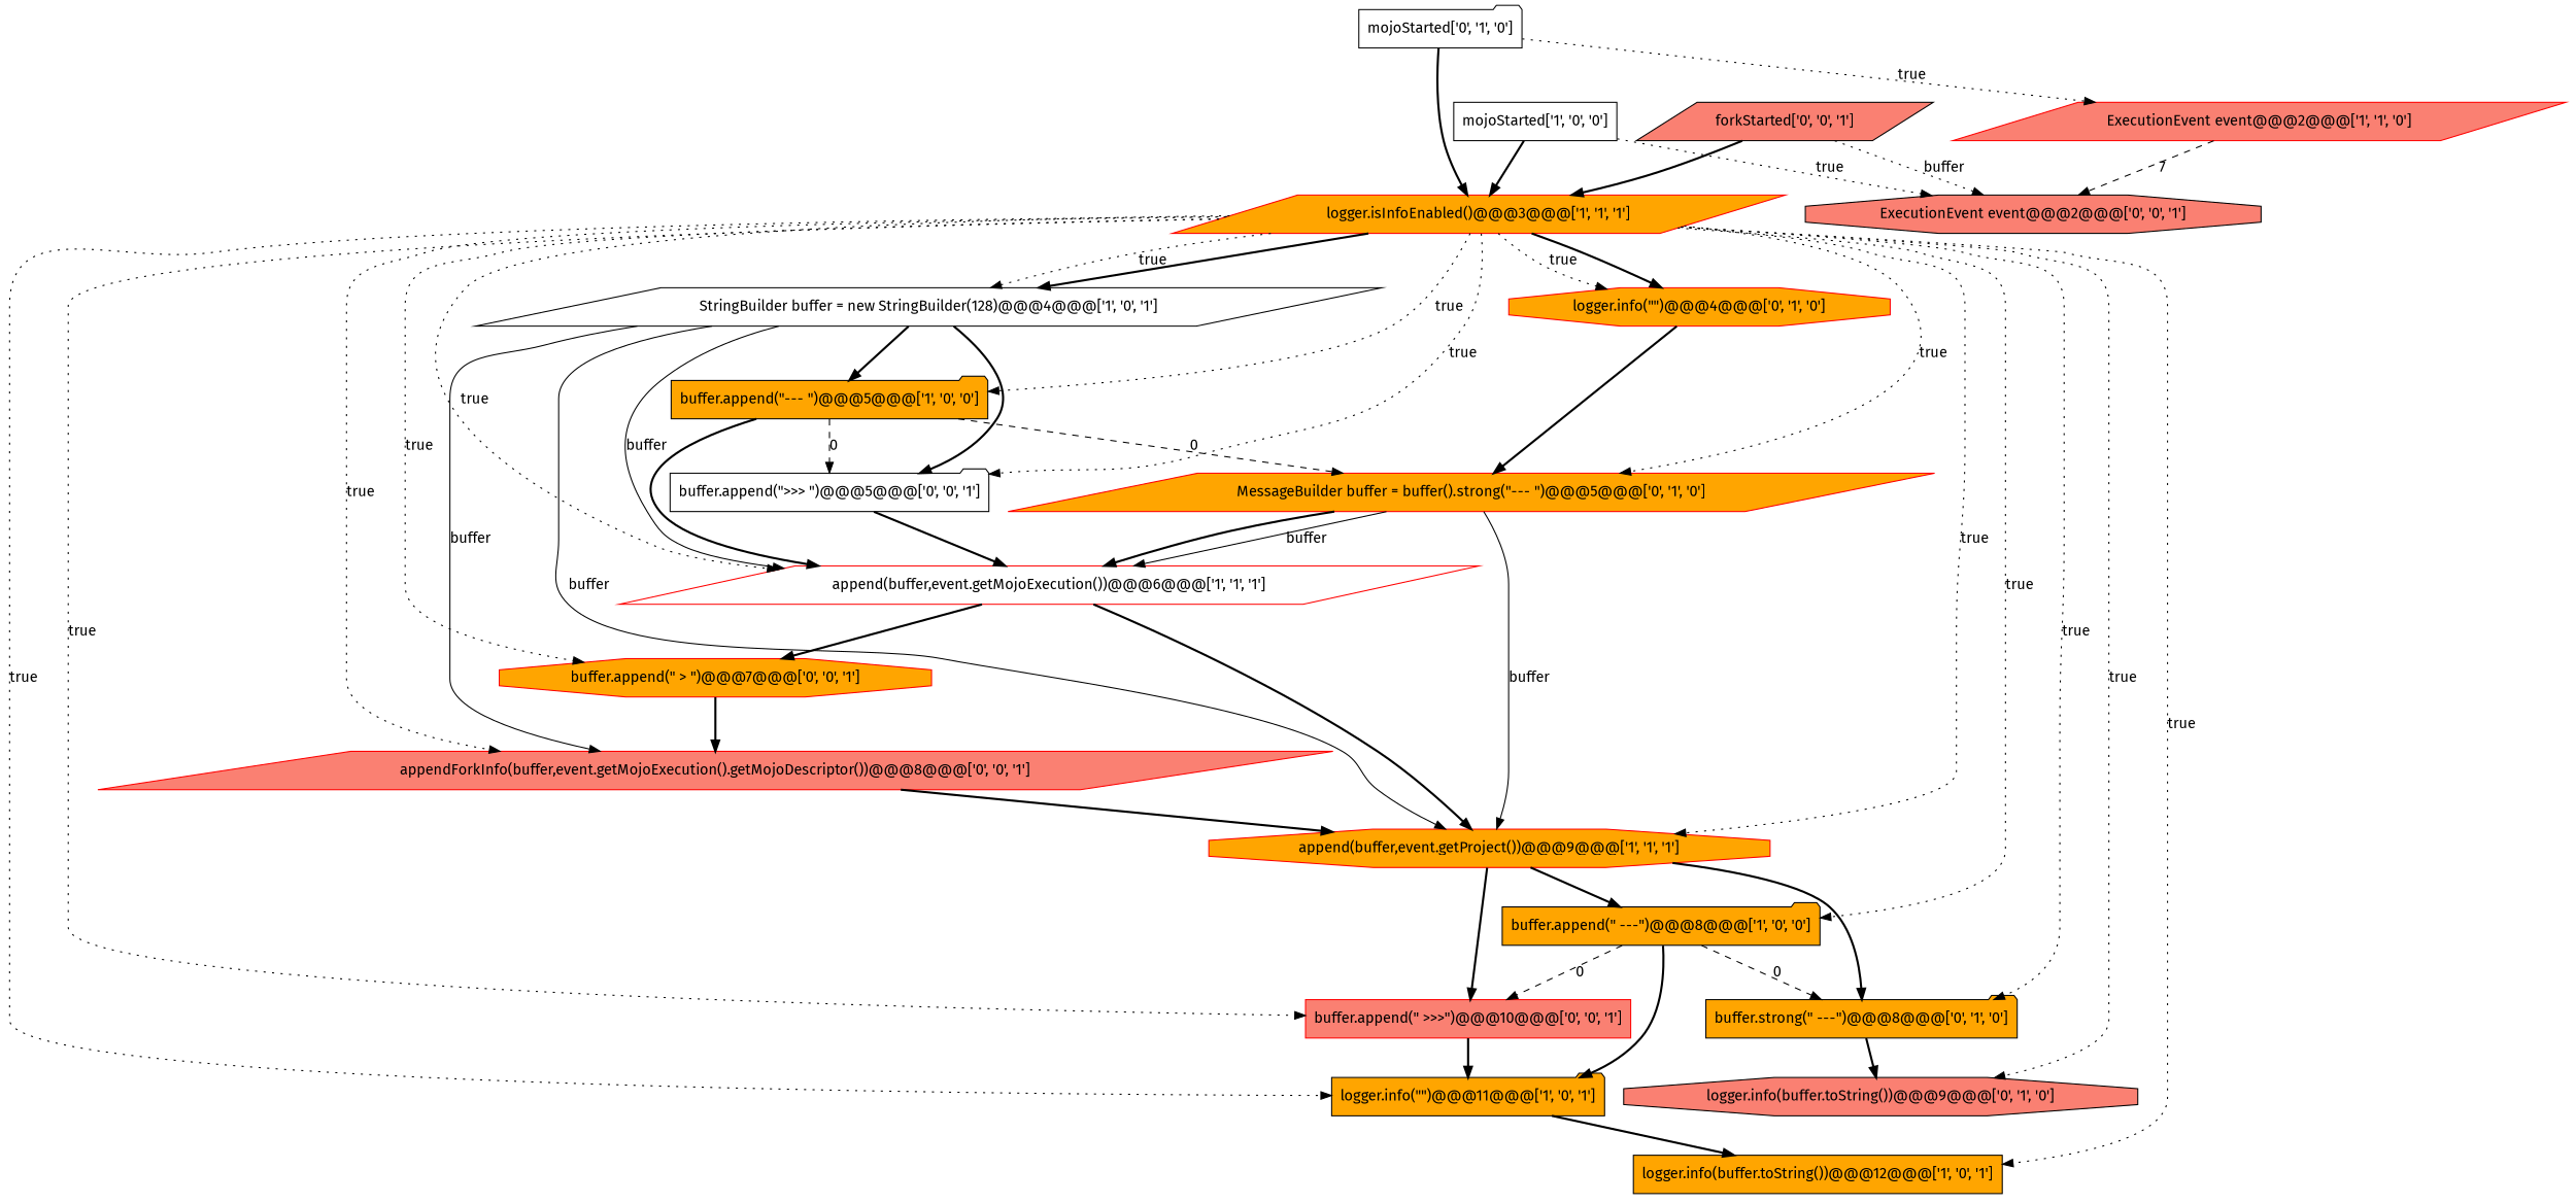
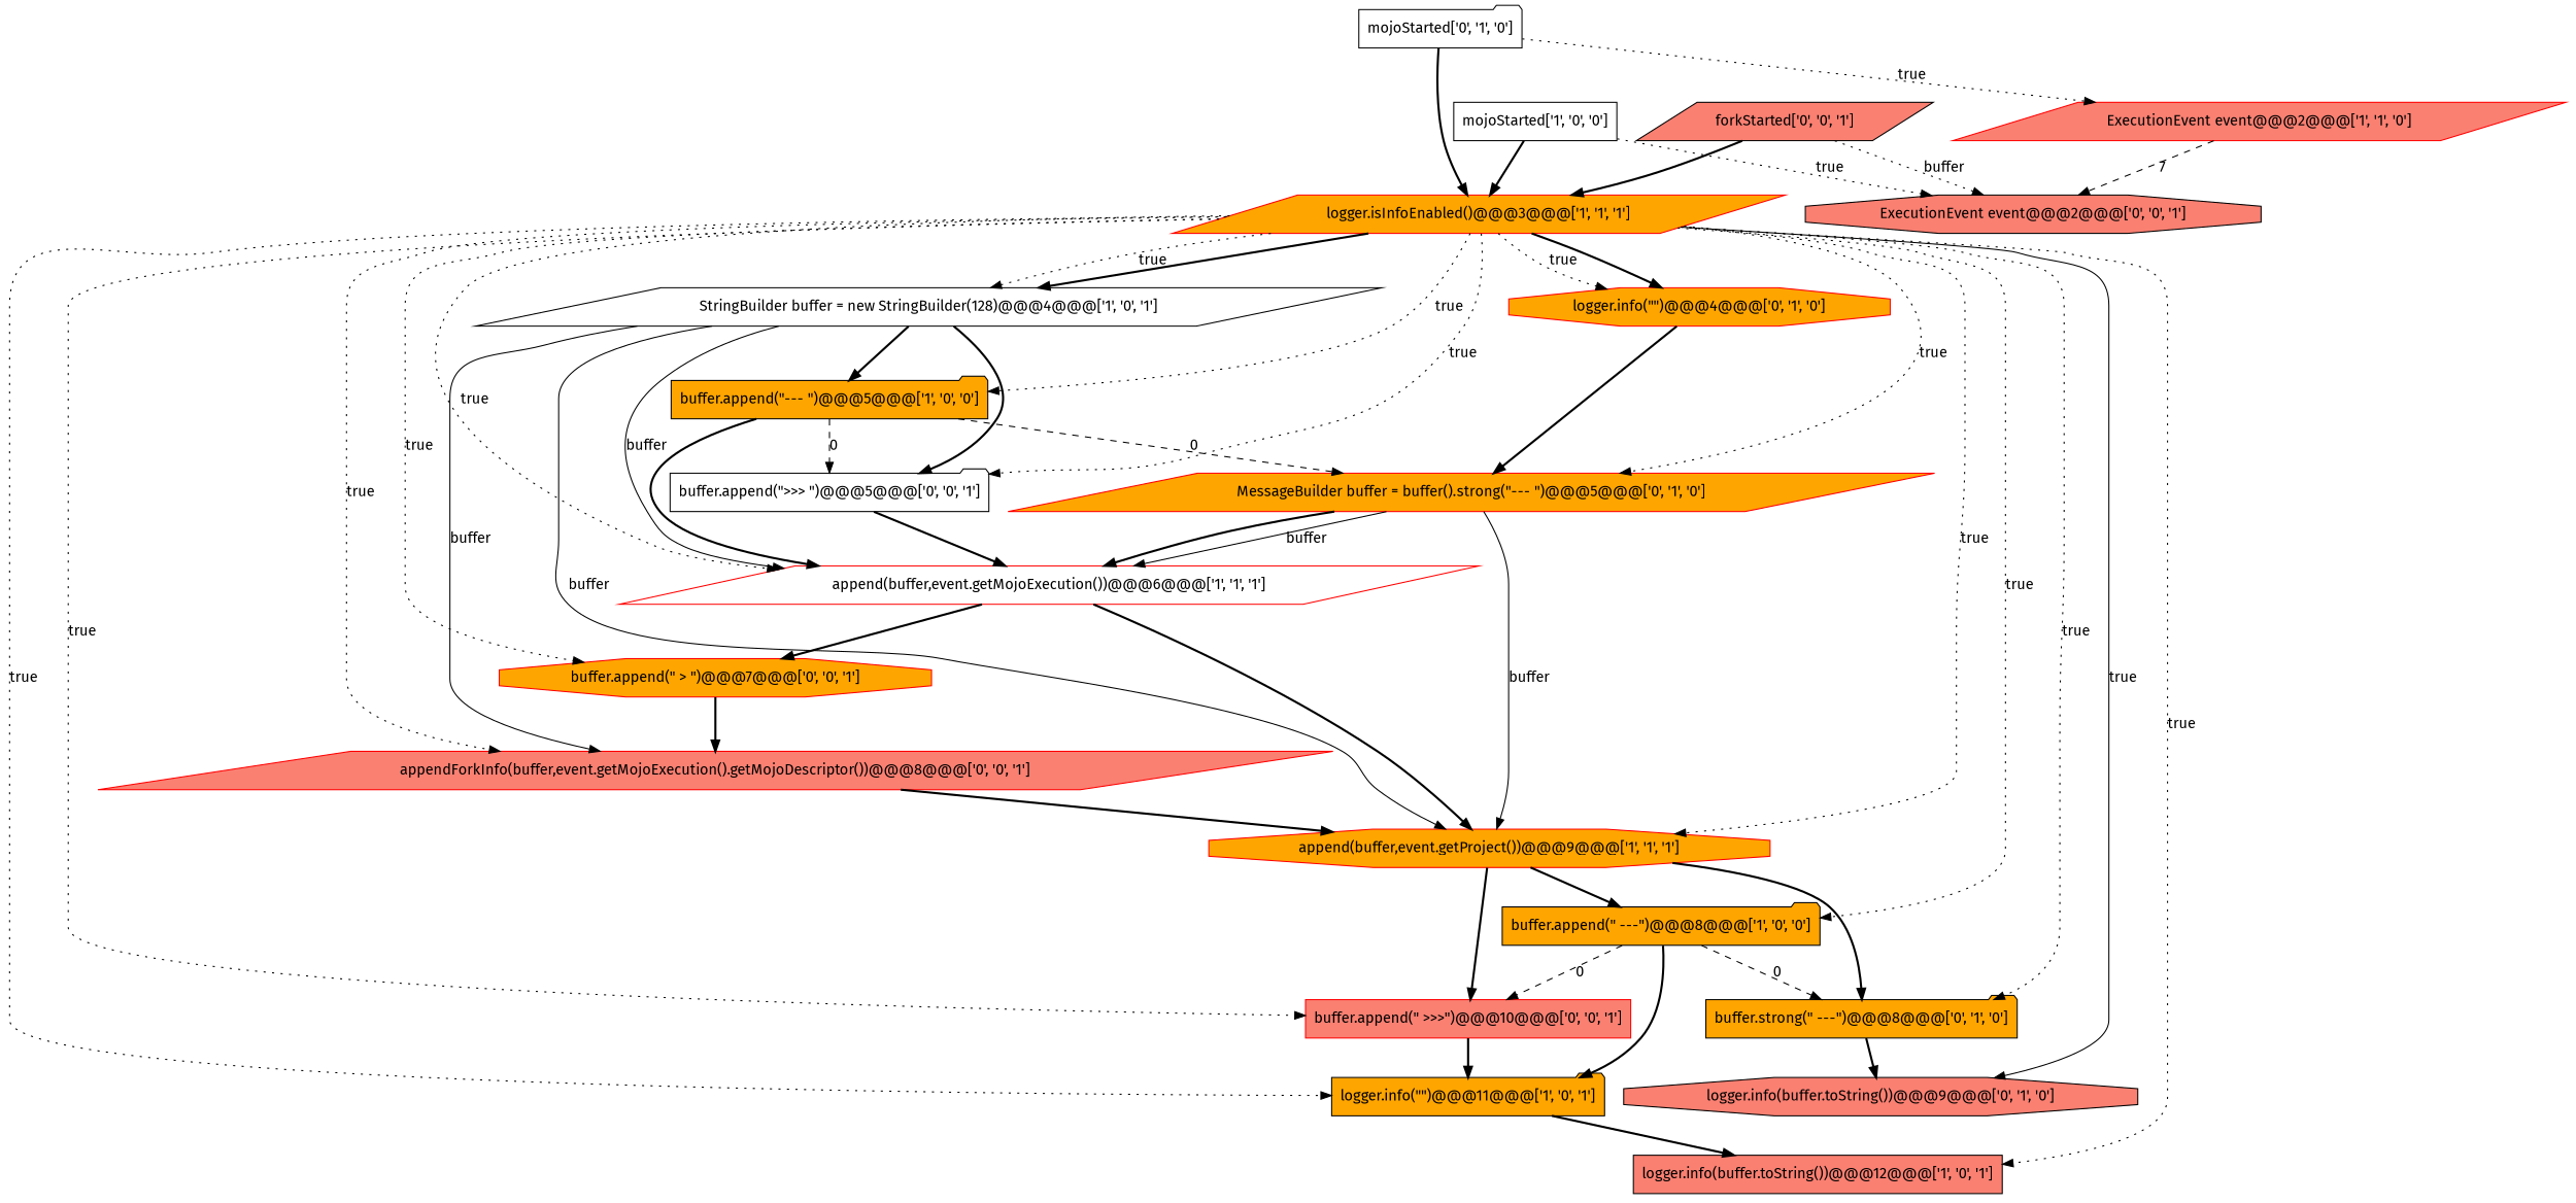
  digraph {
    fontname="Fira Sans"
    node [color=black fillcolor=orange fontname="Fira Sans" shape=parallelogram style=filled]
    edge [fontname="Fira Sans" style=bold]
    n1 [fillcolor=white label="mojoStarted['0', '1', '0']" shape=folder]
    n2 [color=red label="logger.isInfoEnabled()@@@3@@@['1', '1', '1']"]
    n3 [color=red fillcolor=salmon label="ExecutionEvent event@@@2@@@['1', '1', '0']"]
    n4 [color=red fillcolor=salmon label="buffer.append(\" >>>\")@@@10@@@['0', '0', '1']" shape=box]
    n5 [label="logger.info(\"\")@@@11@@@['1', '0', '1']" shape=folder]
    n6 [label="buffer.append(\" ---\")@@@8@@@['1', '0', '0']" shape=folder]
    n7 [label="buffer.strong(\" ---\")@@@8@@@['0', '1', '0']" shape=folder]
    n8 [fillcolor=salmon label="logger.info(buffer.toString())@@@9@@@['0', '1', '0']" shape=octagon]
    n9 [color=red fillcolor=white label="append(buffer,event.getMojoExecution())@@@6@@@['1', '1', '1']"]
    n10 [color=red label="buffer.append(\" > \")@@@7@@@['0', '0', '1']" shape=octagon]
    n11 [color=red label="MessageBuilder buffer = buffer().strong(\"--- \")@@@5@@@['0', '1', '0']"]
    n12 [label="buffer.append(\"--- \")@@@5@@@['1', '0', '0']" shape=folder]
    n13 [fillcolor=white label="StringBuilder buffer = new StringBuilder(128)@@@4@@@['1', '0', '1']"]
-   n14 [label="logger.info(buffer.toString())@@@12@@@['1', '0', '1']" shape=box]
+   n14 [fillcolor=salmon label="logger.info(buffer.toString())@@@12@@@['1', '0', '1']" shape=box]
    n15 [color=red label="append(buffer,event.getProject())@@@9@@@['1', '1', '1']" shape=octagon]
    n16 [color=red label="logger.info(\"\")@@@4@@@['0', '1', '0']" shape=octagon]
    n17 [color=red fillcolor=salmon label="appendForkInfo(buffer,event.getMojoExecution().getMojoDescriptor())@@@8@@@['0', '0', '1']"]
    n18 [fillcolor=white label="buffer.append(\">>> \")@@@5@@@['0', '0', '1']" shape=folder]
    n19 [fillcolor=salmon label="ExecutionEvent event@@@2@@@['0', '0', '1']" shape=octagon]
    n20 [fillcolor=salmon label="forkStarted['0', '0', '1']"]
    n21 [fillcolor=white label="mojoStarted['1', '0', '0']" shape=box]
    n1 -> n2
    n1 -> n3 [label=true style=dotted]
    n2 -> n4 [label=true style=dotted]
    n2 -> n5 [label=true style=dotted]
    n2 -> n6 [label=true style=dotted]
    n2 -> n7 [label=true style=dotted]
-   n2 -> n8 [label=true style=dotted]
+   n2 -> n8 [label=true style=solid]
    n2 -> n9 [label=true style=dotted]
    n2 -> n10 [label=true style=dotted]
    n2 -> n11 [label=true style=dotted]
    n2 -> n12 [label=true style=dotted]
    n2 -> n13
    n2 -> n13 [label=true style=dotted]
    n2 -> n14 [label=true style=dotted]
    n2 -> n15 [label=true style=dotted]
    n2 -> n16
    n2 -> n16 [label=true style=dotted]
    n2 -> n17 [label=true style=dotted]
    n2 -> n18 [label=true style=dotted]
    n3 -> n19 [label=7 style=dashed]
    n4 -> n5
    n5 -> n14
    n6 -> n4 [label=0 style=dashed]
    n6 -> n5
    n6 -> n7 [label=0 style=dashed]
    n7 -> n8
    n9 -> n10
    n9 -> n15
    n10 -> n17
    n11 -> n9 [label=buffer style=solid]
    n11 -> n9
    n11 -> n15 [label=buffer style=solid]
    n12 -> n9
    n12 -> n11 [label=0 style=dashed]
    n12 -> n18 [label=0 style=dashed]
    n13 -> n9 [label=buffer style=solid]
    n13 -> n12
    n13 -> n15 [label=buffer style=solid]
    n13 -> n17 [label=buffer style=solid]
    n13 -> n18
    n15 -> n4
    n15 -> n6
    n15 -> n7
    n16 -> n11
    n17 -> n15
    n18 -> n9
    n20 -> n2
    n20 -> n19 [label=buffer style=dotted]
    n21 -> n2
    n21 -> n19 [label=true style=dotted]
  }
